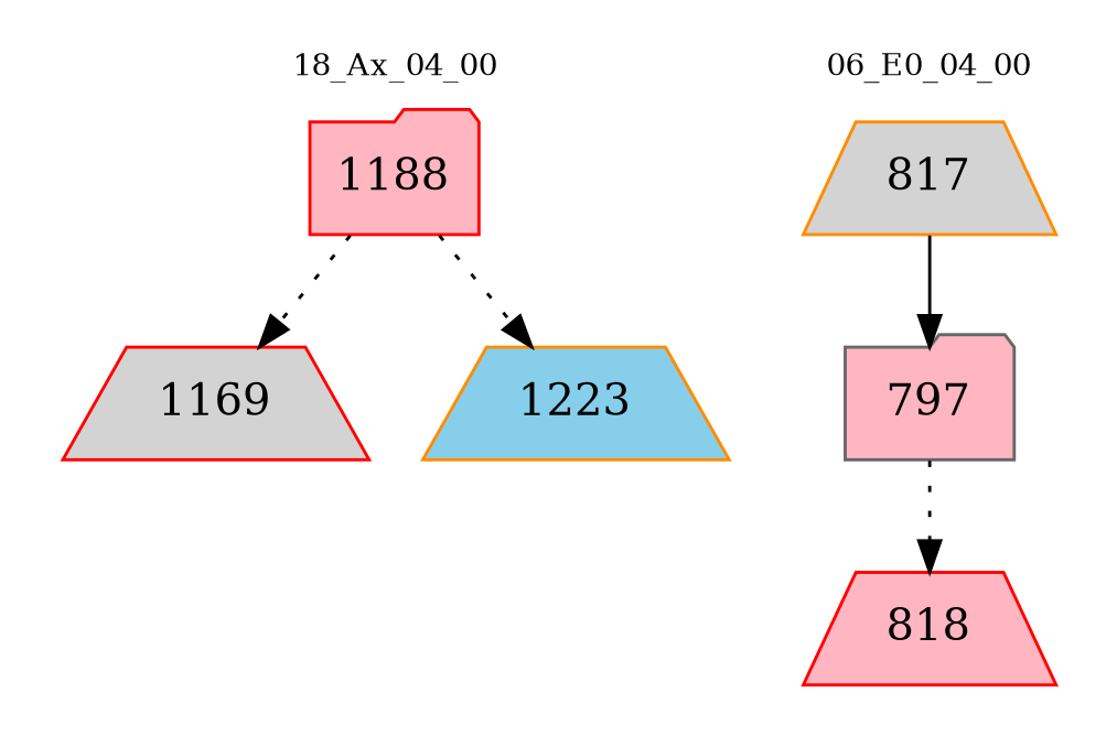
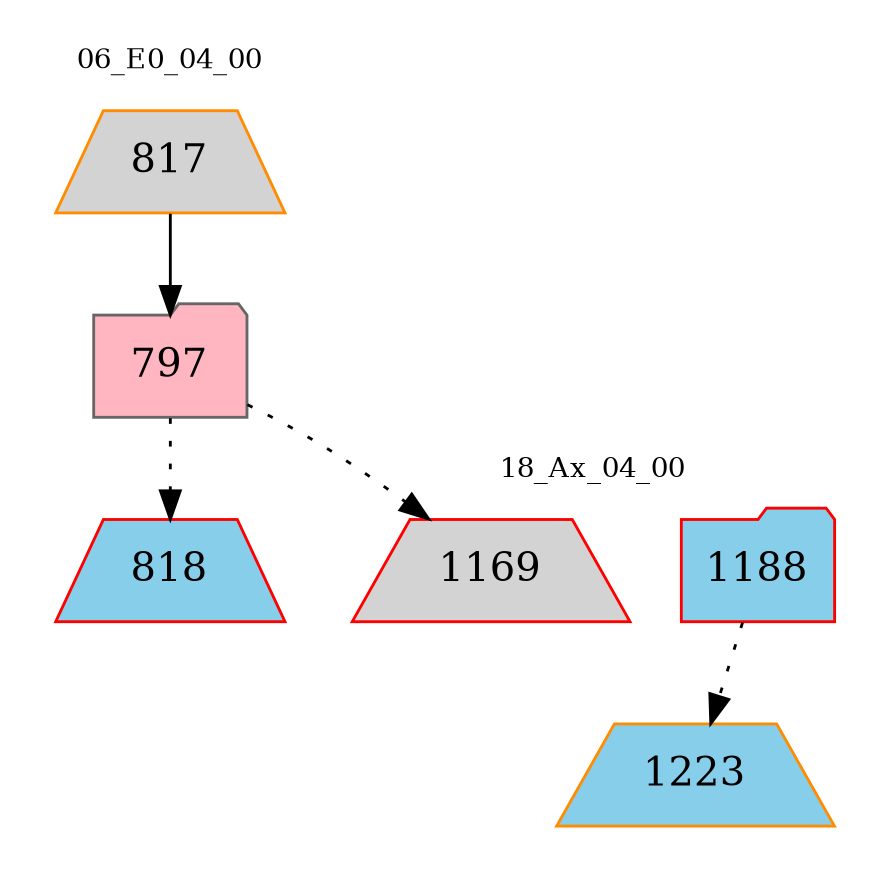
  digraph {
    fontname="DejaVu Serif"
    node [color=red fillcolor=lightpink fontname="DejaVu Serif" shape=trapezium style=filled]
    edge [color=black fontname="DejaVu Serif" style=dotted]
-   n1 [label=1188 shape=folder]
+   n1 [fillcolor=skyblue label=1188 shape=folder]
    n2 [fillcolor=lightgrey label=1169]
    n3 [color=darkorange fillcolor=skyblue label=1223]
    n4 [color=gray40 label=797 shape=folder]
    n5 [color=darkorange fillcolor=lightgrey label=817]
-   n6 [label=818]
+   n6 [fillcolor=skyblue label=818]
    subgraph cluster_1 {
      color=white
      fontsize=10
      label="18_Ax_04_00"
      n1
      n2
      n3
    }
    subgraph cluster_2 {
      color=white
      fontsize=10
      label="06_E0_04_00"
      n4
      n5
      n6
    }
-   n1 -> n2
+   n4 -> n2
    n1 -> n3
    n4 -> n6
    n5 -> n4 [style=solid]
  }
